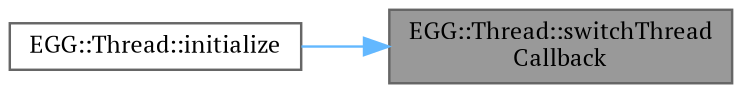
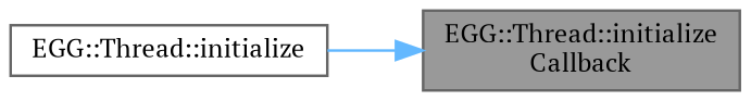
  digraph {
    rankdir=RL
    fontname="PT Serif"
    node [fontname="PT Serif" fontsize=10 shape=box style=filled]
-   n1 [color=gray40 fillcolor=grey60 fontcolor=black height=0.2 label="EGG::Thread::switchThread\lCallback" width=0.4]
+   n1 [color=gray40 fillcolor=grey60 fontcolor=black height=0.2 label="EGG::Thread::initialize\lCallback" width=0.4]
    n2 [color=grey40 fillcolor=white height=0.2 label="EGG::Thread::initialize" width=0.4]
    n1 -> n2 [color=steelblue1 dir=back fontname="PT Serif" fontsize=10 labelfontname=FreeMono labelfontsize=10 style=solid]
  }
